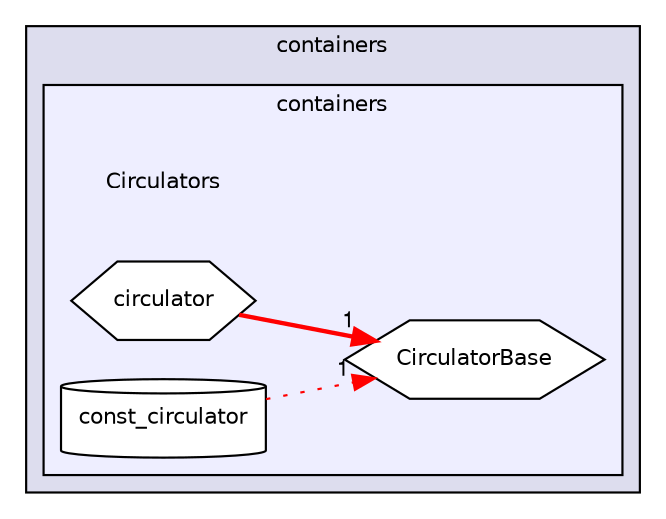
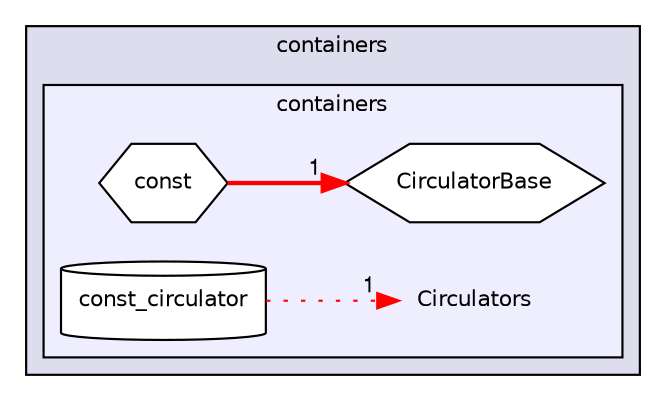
  digraph {
    compound=true
    rankdir=LR
    fontname="DejaVu Sans"
    node [fontname="DejaVu Sans" fontsize=10 shape=hexagon color=black fillcolor=white style=filled]
    edge [headlabel=1 labeldistance=1.5 labelfontname=FreeSans labelfontsize=10 color=red fontname="DejaVu Sans"]
    n1 [label=Circulators shape=plaintext color="" fillcolor="" style=""]
-   n2 [label=circulator]
+   n2 [label=const]
    n3 [label=CirculatorBase]
    n4 [label=const_circulator shape=cylinder]
    subgraph cluster_1 {
      bgcolor="#ddddee"
      fontsize=10
      label=containers
      pencolor=black
      subgraph cluster_2 {
        bgcolor="#eeeeff"
        fontsize=10
        pencolor=black
        n1
        n2
        n3
        n4
      }
    }
    n2 -> n3 [style=bold]
-   n4 -> n3 [style=dotted]
+   n4 -> n1 [style=dotted]
  }
